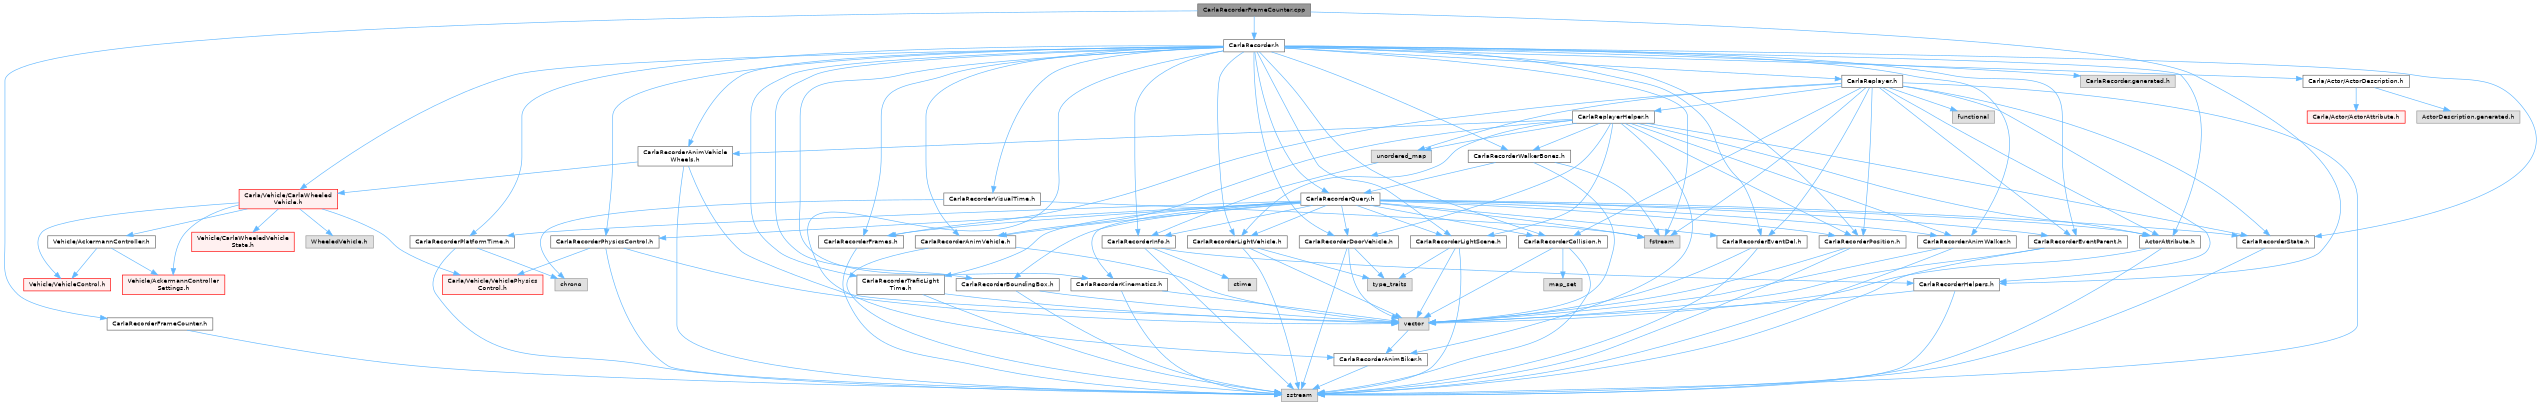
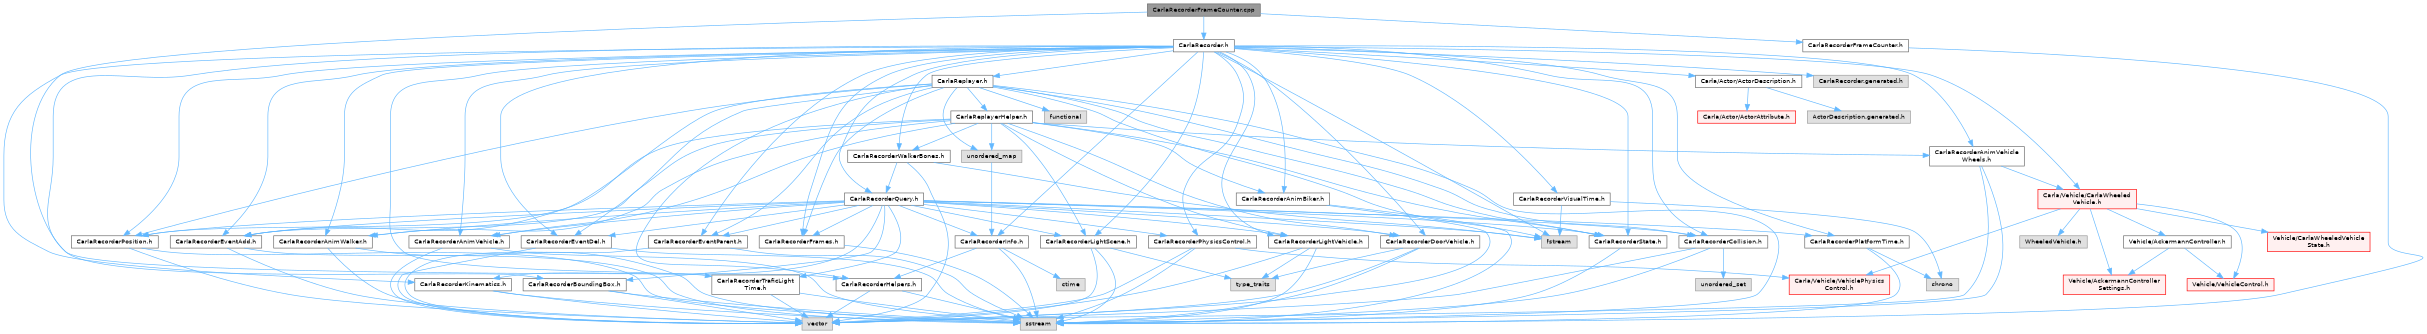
  digraph {
    node [color=grey40 fillcolor=white fontname=Helvetica fontsize=10 shape=box style=filled]
    edge [color=steelblue1 fontname=Helvetica fontsize=10 labelfontname=Helvetica labelfontsize=10 style=solid]
    n1 [color=gray40 fillcolor=grey60 fontcolor=black height=0.2 label="CarlaRecorderFrameCounter.cpp" width=0.4]
    n2 [height=0.2 label="CarlaRecorderFrameCounter.h" width=0.4]
    n3 [height=0.2 label="CarlaRecorder.h" width=0.4]
    n4 [height=0.2 label="CarlaRecorderHelpers.h" width=0.4]
    n5 [color=grey60 fillcolor="#E0E0E0" height=0.2 label=sstream width=0.4]
    n6 [color=grey60 fillcolor="#E0E0E0" height=0.2 label=fstream width=0.4]
    n7 [height=0.2 label="Carla/Actor/ActorDescription.h" width=0.4]
    n8 [height=0.2 label="CarlaRecorderTraficLight\lTime.h" width=0.4]
    n9 [height=0.2 label="CarlaRecorderPhysicsControl.h" width=0.4]
    n10 [height=0.2 label="CarlaRecorderPlatformTime.h" width=0.4]
    n11 [height=0.2 label="CarlaRecorderBoundingBox.h" width=0.4]
    n12 [height=0.2 label="CarlaRecorderKinematics.h" width=0.4]
    n13 [height=0.2 label="CarlaRecorderLightScene.h" width=0.4]
    n14 [height=0.2 label="CarlaRecorderLightVehicle.h" width=0.4]
    n15 [height=0.2 label="CarlaRecorderAnimVehicle.h" width=0.4]
    n16 [height=0.2 label="CarlaRecorderAnimVehicle\lWheels.h" width=0.4]
    n17 [color=red fillcolor="#FFF0F0" height=0.2 label="Carla/Vehicle/CarlaWheeled\lVehicle.h" width=0.4]
    n18 [height=0.2 label="CarlaRecorderAnimWalker.h" width=0.4]
    n19 [height=0.2 label="CarlaRecorderAnimBiker.h" width=0.4]
    n20 [height=0.2 label="CarlaRecorderCollision.h" width=0.4]
-   n21 [height=0.2 label="ActorAttribute.h" width=0.4]
+   n21 [height=0.2 label="CarlaRecorderEventAdd.h" width=0.4]
    n22 [height=0.2 label="CarlaRecorderEventDel.h" width=0.4]
    n23 [height=0.2 label="CarlaRecorderEventParent.h" width=0.4]
    n24 [height=0.2 label="CarlaRecorderFrames.h" width=0.4]
    n25 [height=0.2 label="CarlaRecorderInfo.h" width=0.4]
    n26 [height=0.2 label="CarlaRecorderPosition.h" width=0.4]
    n27 [height=0.2 label="CarlaRecorderQuery.h" width=0.4]
    n28 [height=0.2 label="CarlaRecorderState.h" width=0.4]
    n29 [height=0.2 label="CarlaRecorderWalkerBones.h" width=0.4]
    n30 [height=0.2 label="CarlaRecorderDoorVehicle.h" width=0.4]
    n31 [height=0.2 label="CarlaRecorderVisualTime.h" width=0.4]
    n32 [height=0.2 label="CarlaReplayer.h" width=0.4]
    n33 [color=grey60 fillcolor="#E0E0E0" height=0.2 label="CarlaRecorder.generated.h" width=0.4]
    n34 [color=grey60 fillcolor="#E0E0E0" height=0.2 label=vector width=0.4]
    n35 [color=red fillcolor="#FFF0F0" height=0.2 label="Carla/Actor/ActorAttribute.h" width=0.4]
    n36 [color=grey60 fillcolor="#E0E0E0" height=0.2 label="ActorDescription.generated.h" width=0.4]
    n37 [color=red fillcolor="#FFF0F0" height=0.2 label="Carla/Vehicle/VehiclePhysics\lControl.h" width=0.4]
    n38 [color=grey60 fillcolor="#E0E0E0" height=0.2 label=chrono width=0.4]
    n39 [color=grey60 fillcolor="#E0E0E0" height=0.2 label=type_traits width=0.4]
    n40 [color=grey60 fillcolor="#E0E0E0" height=0.2 label="WheeledVehicle.h" width=0.4]
    n41 [height=0.2 label="Vehicle/AckermannController.h" width=0.4]
    n42 [color=red fillcolor="#FFF0F0" height=0.2 label="Vehicle/AckermannController\lSettings.h" width=0.4]
    n43 [color=red fillcolor="#FFF0F0" height=0.2 label="Vehicle/VehicleControl.h" width=0.4]
    n44 [color=red fillcolor="#FFF0F0" height=0.2 label="Vehicle/CarlaWheeledVehicle\lState.h" width=0.4]
-   n45 [color=grey60 fillcolor="#E0E0E0" height=0.2 label=map_set width=0.4]
+   n45 [color=grey60 fillcolor="#E0E0E0" height=0.2 label=unordered_set width=0.4]
    n46 [color=grey60 fillcolor="#E0E0E0" height=0.2 label=ctime width=0.4]
    n47 [color=grey60 fillcolor="#E0E0E0" height=0.2 label=unordered_map width=0.4]
    n48 [color=grey60 fillcolor="#E0E0E0" height=0.2 label=functional width=0.4]
    n49 [height=0.2 label="CarlaReplayerHelper.h" width=0.4]
    n1 -> n2
    n1 -> n3
    n1 -> n4
    n2 -> n5
    n3 -> n6
    n3 -> n7
    n3 -> n8
    n3 -> n9
    n3 -> n10
    n3 -> n11
    n3 -> n12
    n3 -> n13
    n3 -> n14
    n3 -> n15
    n3 -> n16
    n3 -> n17
    n3 -> n18
    n3 -> n19
    n3 -> n20
    n3 -> n21
    n3 -> n22
    n3 -> n23
    n3 -> n24
    n3 -> n25
    n3 -> n26
    n3 -> n27
    n3 -> n28
    n3 -> n29
    n3 -> n30
    n3 -> n31
    n3 -> n32
    n3 -> n33
    n4 -> n5
    n4 -> n34
    n7 -> n35
    n7 -> n36
    n8 -> n5
    n8 -> n34
    n9 -> n5
    n9 -> n34
    n9 -> n37
    n10 -> n5
    n10 -> n38
    n11 -> n5
    n11 -> n34
    n12 -> n5
    n12 -> n34
    n13 -> n5
    n13 -> n34
    n13 -> n39
    n14 -> n5
    n14 -> n34
    n14 -> n39
    n15 -> n5
    n15 -> n34
    n16 -> n5
    n16 -> n17
    n16 -> n34
    n17 -> n37
    n17 -> n40
    n17 -> n41
    n17 -> n42
    n17 -> n43
    n17 -> n44
    n18 -> n5
    n18 -> n34
    n19 -> n5
-   n34 -> n19
+   n19 -> n34
    n20 -> n5
    n20 -> n34
    n20 -> n45
    n21 -> n5
    n21 -> n34
    n22 -> n5
    n22 -> n34
    n23 -> n5
    n23 -> n34
    n24 -> n5
    n25 -> n4
    n25 -> n5
    n25 -> n46
    n26 -> n5
    n26 -> n34
    n27 -> n6
    n27 -> n8
    n27 -> n9
    n27 -> n10
    n27 -> n11
    n27 -> n12
    n27 -> n13
    n27 -> n14
    n27 -> n15
    n27 -> n18
    n27 -> n20
    n27 -> n21
    n27 -> n22
    n27 -> n23
    n27 -> n24
    n27 -> n25
    n27 -> n26
    n27 -> n28
    n27 -> n30
    n28 -> n5
    n29 -> n6
    n29 -> n27
    n29 -> n34
    n30 -> n5
    n30 -> n34
    n30 -> n39
    n31 -> n6
    n31 -> n38
    n32 -> n4
    n32 -> n5
    n32 -> n6
    n32 -> n20
    n32 -> n21
    n32 -> n22
    n32 -> n23
    n32 -> n24
    n32 -> n26
    n32 -> n28
    n32 -> n47
    n32 -> n48
    n32 -> n49
    n41 -> n42
    n41 -> n43
    n47 -> n25
    n49 -> n13
    n49 -> n14
    n49 -> n15
    n49 -> n16
    n49 -> n18
    n49 -> n19
    n49 -> n21
    n49 -> n26
    n49 -> n28
    n49 -> n29
    n49 -> n30
    n49 -> n47
  }
